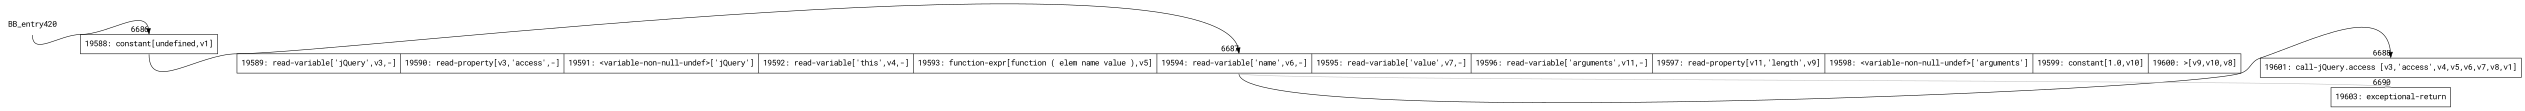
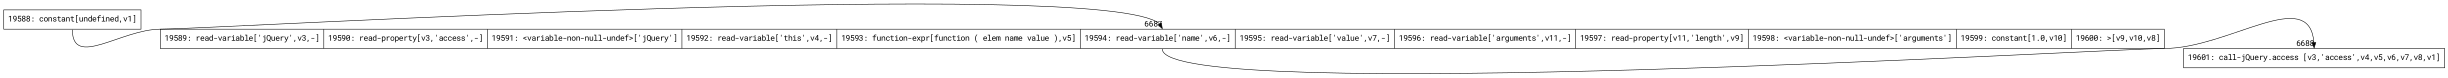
  digraph {
    fontname="Roboto Mono"
    rankdir=LR
    node [fontname="Roboto Mono" shape=record]
    edge [fontname="Roboto Mono" headport=n tailport=s]
-   BB_entry420 [shape=none]
    n2 [label="{19588: constant[undefined,v1]}"]
    n3 [label="{19589: read-variable['jQuery',v3,-]|19590: read-property[v3,'access',-]|19591: \<variable-non-null-undef\>['jQuery']|19592: read-variable['this',v4,-]|19593: function-expr[function ( elem name value ),v5]|19594: read-variable['name',v6,-]|19595: read-variable['value',v7,-]|19596: read-variable['arguments',v11,-]|19597: read-property[v11,'length',v9]|19598: \<variable-non-null-undef\>['arguments']|19599: constant[1.0,v10]|19600: \>[v9,v10,v8]}"]
    n4 [label="{19601: call-jQuery.access [v3,'access',v4,v5,v6,v7,v8,v1]}"]
-   n5 [label="{19603: exceptional-return}"]
-   BB_entry420 -> n2 [headlabel="    6686"]
    n2 -> n3 [headlabel="      6687"]
    n3 -> n4 [headlabel="      6688"]
-   n3 -> n5 [color=gray headlabel="      6690"]
  }
